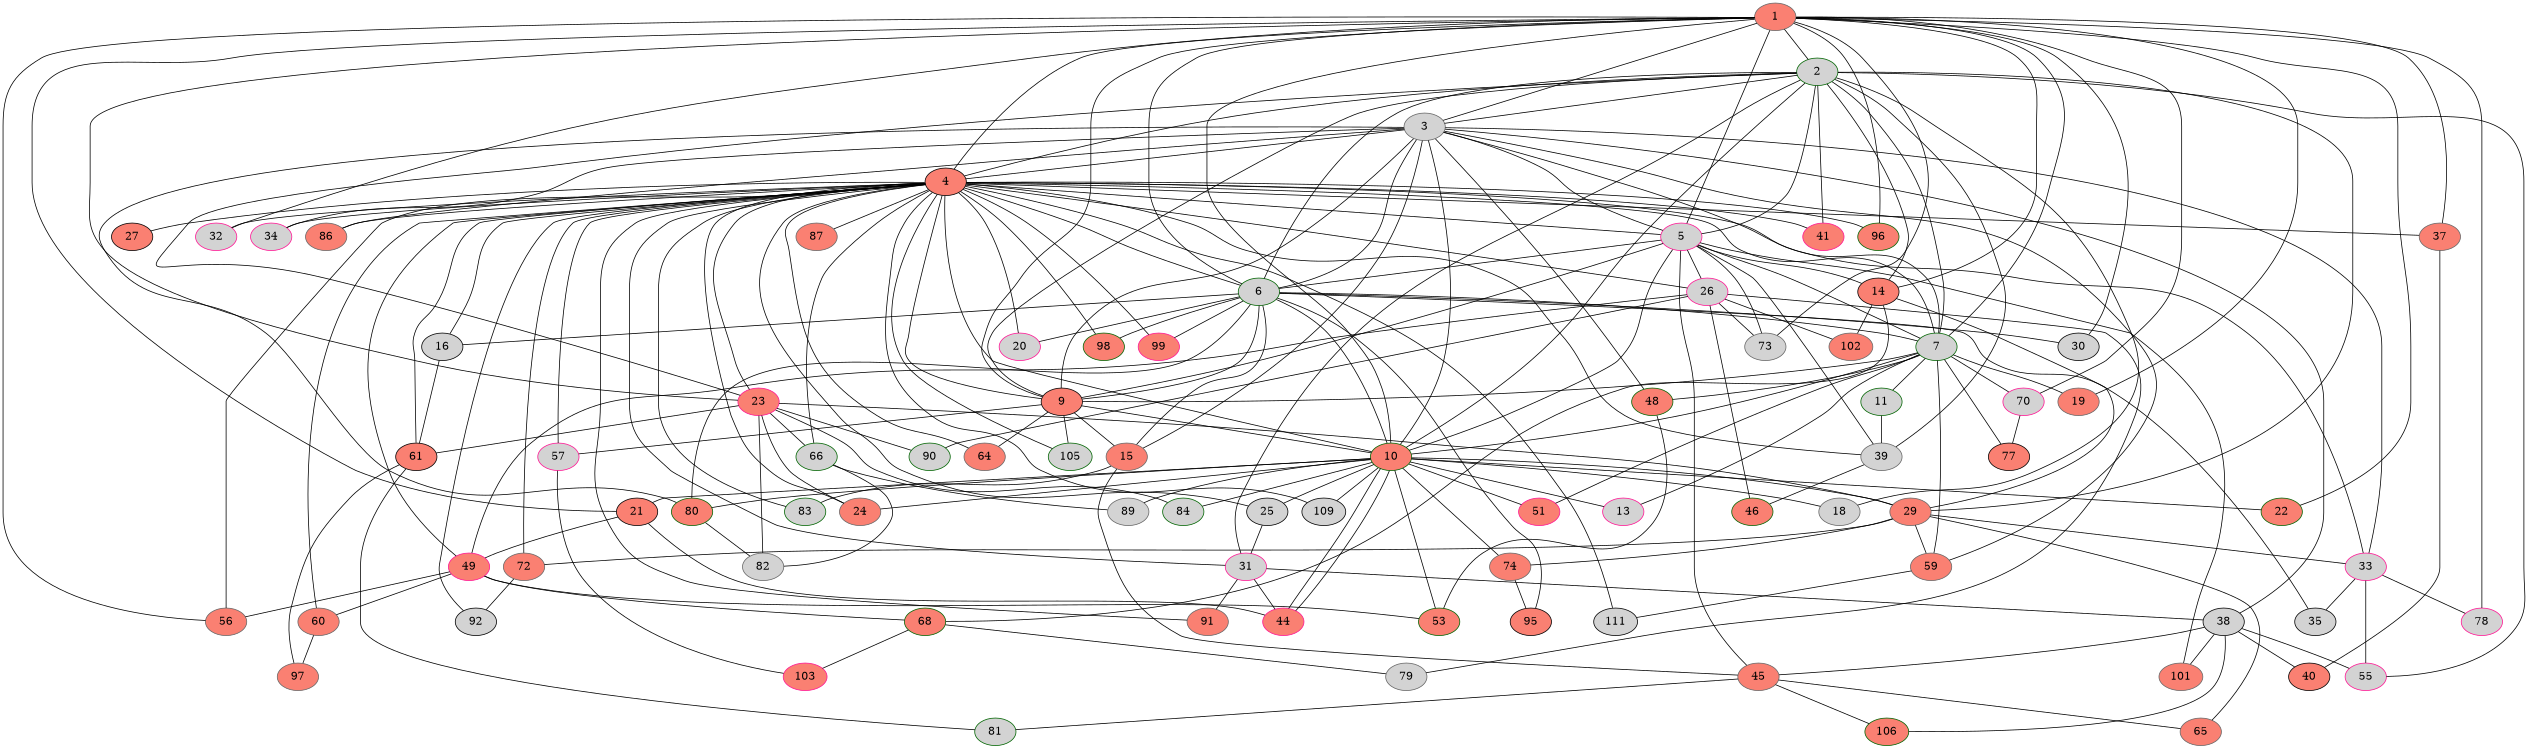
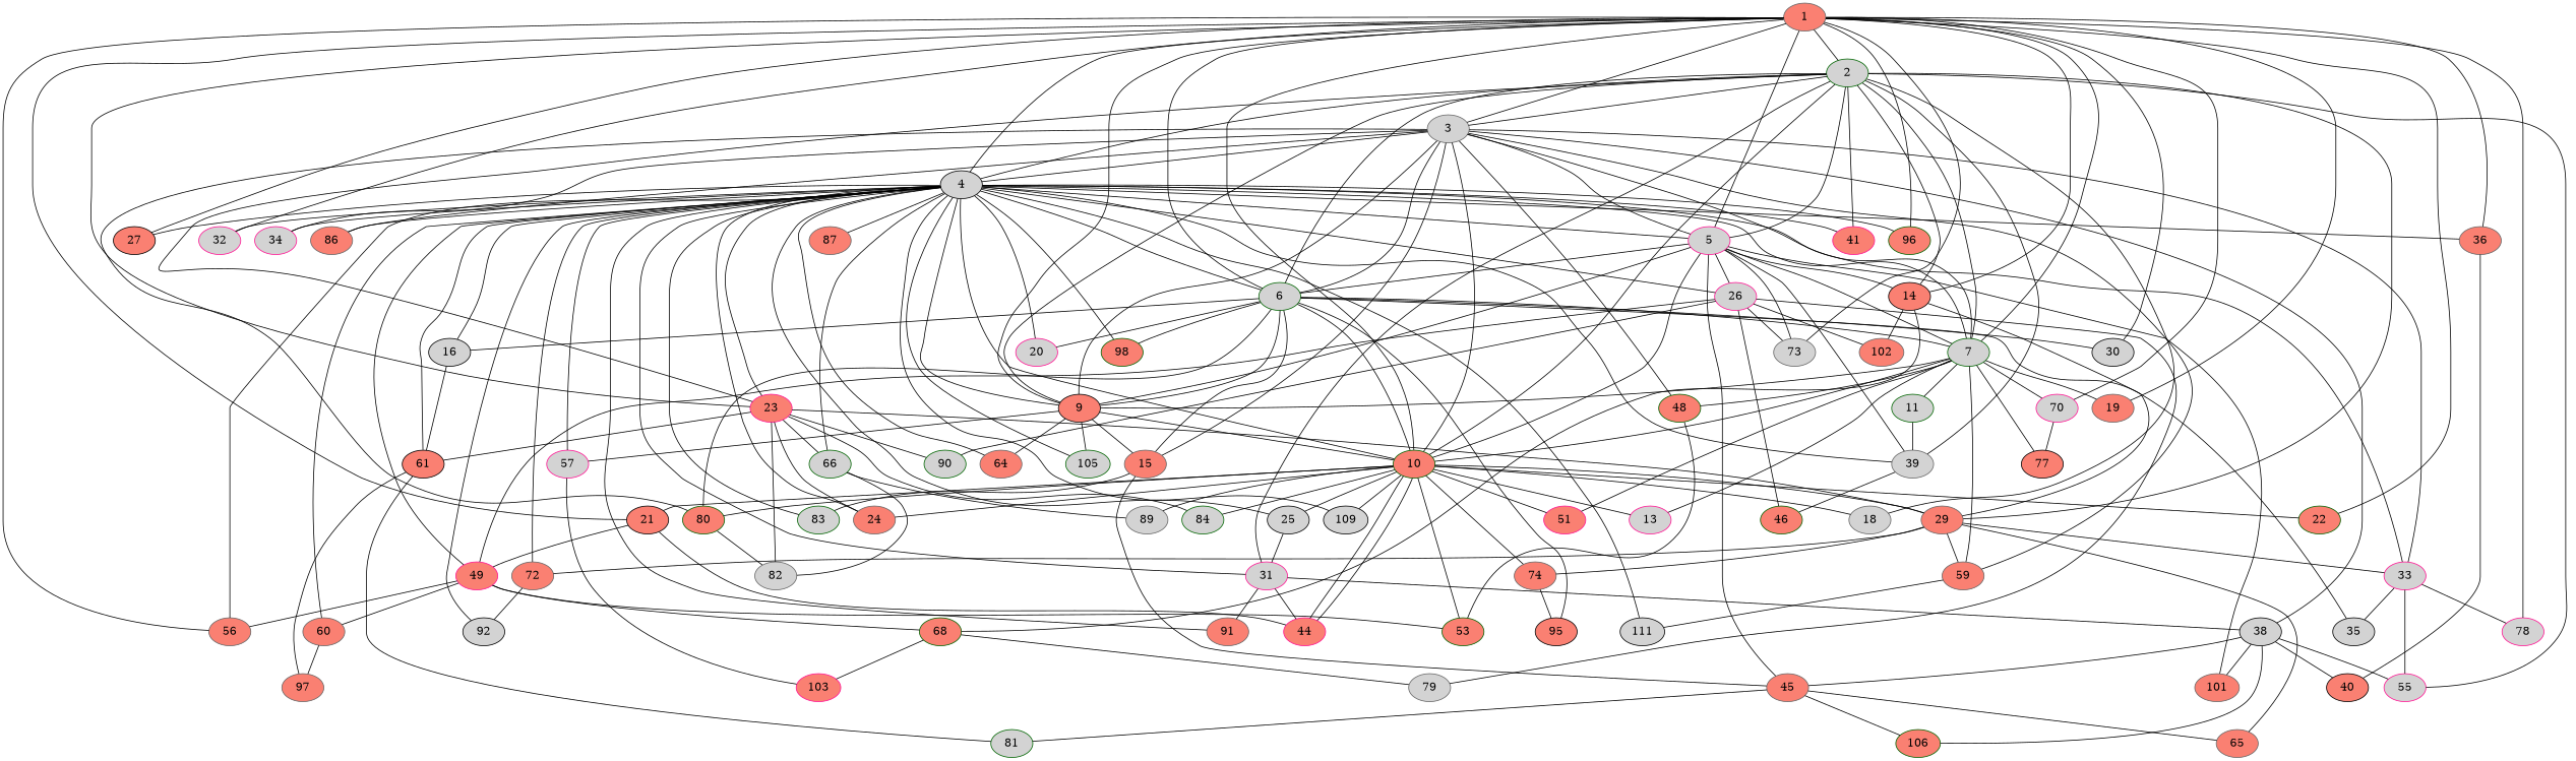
  graph {
    node [color=gray40 fillcolor=salmon style=filled]
    1 [super="+69"]
    2 [color=darkgreen fillcolor=lightgrey super="+85"]
    3 [fillcolor=lightgrey super="+107"]
-   4 [color=black super="+8"]
+   4 [color=black fillcolor=lightgrey super="+8"]
    5 [color=deeppink fillcolor=lightgrey super="+93"]
    6 [color=darkgreen fillcolor=lightgrey super="+12"]
    7 [color=darkgreen fillcolor=lightgrey super="+17"]
    9 [color=black super="+58"]
    10 [color=darkgreen super="+42"]
    14 [color=black super="+63"]
    19
    21 [color=black]
    22 [color=darkgreen]
    23 [color=deeppink super="+28"]
    27 [color=black]
    30 [color=black fillcolor=lightgrey]
    32 [color=deeppink fillcolor=lightgrey]
-   37
+   37 [label=36]
    56
    70 [color=deeppink fillcolor=lightgrey]
    73 [fillcolor=lightgrey]
    78 [color=deeppink fillcolor=lightgrey]
    96 [color=darkgreen]
    18 [fillcolor=lightgrey]
    29 [super="+47"]
    31 [color=deeppink fillcolor=lightgrey super="+62"]
    39 [fillcolor=lightgrey super="+76"]
    41 [color=deeppink]
    55 [color=deeppink fillcolor=lightgrey]
    15
    33 [color=deeppink fillcolor=lightgrey super="+54"]
    34 [color=deeppink fillcolor=lightgrey]
    38 [color=black fillcolor=lightgrey super="+67"]
    48 [color=darkgreen super="+94"]
    59 [super="+88"]
    80 [color=darkgreen super="+110"]
    86
    16 [color=black fillcolor=lightgrey]
    20 [color=deeppink fillcolor=lightgrey super="+108"]
    24 [super="+36"]
    25 [color=black fillcolor=lightgrey super="+100"]
    26 [color=deeppink fillcolor=lightgrey super="+43"]
    49 [color=deeppink super="+52"]
    57 [color=deeppink fillcolor=lightgrey]
    60
    61 [color=black super="+71"]
    64
    66 [color=darkgreen fillcolor=lightgrey super="+104"]
    72
    83 [color=darkgreen fillcolor=lightgrey]
    87
    91
    92 [color=black fillcolor=lightgrey]
    98 [color=darkgreen]
-   99 [color=deeppink]
    105 [color=darkgreen fillcolor=lightgrey]
    109 [color=black fillcolor=lightgrey]
    111 [color=black fillcolor=lightgrey]
    45 [super="+75"]
    101
    35 [color=black fillcolor=lightgrey]
    95 [color=black]
    11 [color=darkgreen fillcolor=lightgrey]
    13 [color=deeppink fillcolor=lightgrey]
    51 [color=deeppink]
    77 [color=black]
    44 [color=deeppink super="+50"]
    53 [color=darkgreen]
    74
    84 [color=darkgreen fillcolor=lightgrey]
    89 [fillcolor=lightgrey]
    68 [color=darkgreen]
    102
    82 [fillcolor=lightgrey]
    90 [color=darkgreen fillcolor=lightgrey]
    40 [color=black]
    65
    46 [color=darkgreen]
    106 [color=darkgreen]
    79 [fillcolor=lightgrey]
    103 [color=deeppink]
    97
    81 [color=darkgreen fillcolor=lightgrey]
    1 -- 2
    1 -- 3
    1 -- 4 [weight=2]
    1 -- 5
    1 -- 6
    1 -- 7
    1 -- 9
    1 -- 10
    1 -- 14
    1 -- 19
    1 -- 21
    1 -- 22
    1 -- 23
+   1 -- 27
    1 -- 30
    1 -- 32
    1 -- 37
    1 -- 56
    1 -- 70
    1 -- 73
    1 -- 78
    1 -- 96
    2 -- 3
    2 -- 4 [weight=2]
    2 -- 5
    2 -- 6
    2 -- 7
    2 -- 9
    2 -- 10
    2 -- 14
    2 -- 23
    2 -- 18
    2 -- 29
    2 -- 31
    2 -- 39
    2 -- 41
    2 -- 55
    3 -- 4 [weight=2]
    3 -- 5
    3 -- 6
    3 -- 7
    3 -- 9 [weight=2]
    3 -- 10
    3 -- 15
    3 -- 33
    3 -- 34
    3 -- 38
    3 -- 48
    3 -- 59
    3 -- 80
    3 -- 86
    4 -- 5 [weight=2]
    4 -- 6 [weight=3]
    4 -- 7 [weight=2]
    4 -- 9 [weight=2]
    4 -- 10 [weight=2]
    4 -- 23
    4 -- 27
    4 -- 32
    4 -- 37
    4 -- 56
    4 -- 96
    4 -- 31
    4 -- 39
    4 -- 41
    4 -- 33
    4 -- 34
    4 -- 86
    4 -- 16
    4 -- 20 [weight=2]
    4 -- 24
    4 -- 25
    4 -- 26 [weight=2]
    4 -- 49
    4 -- 57
    4 -- 60
    4 -- 61
    4 -- 64
    4 -- 66
    4 -- 72
    4 -- 83
    4 -- 87
    4 -- 91
    4 -- 92
    4 -- 98
-   4 -- 99
    4 -- 105
    4 -- 109
    4 -- 111
    5 -- 6
    5 -- 7
    5 -- 9
    5 -- 10
    5 -- 14
    5 -- 73
    5 -- 39
    5 -- 26
    5 -- 45
    5 -- 101
    6 -- 7
    6 -- 9
    6 -- 10
    6 -- 30
    6 -- 15
    6 -- 80
    6 -- 16
    6 -- 20
    6 -- 98
-   6 -- 99
    6 -- 35
    6 -- 95
    7 -- 9
    7 -- 10 [weight=2]
    7 -- 19
    7 -- 70
    7 -- 48
    7 -- 59
    7 -- 11 [weight=2]
    7 -- 13
    7 -- 51
    7 -- 77
    9 -- 10
    9 -- 15
    9 -- 57
    9 -- 64
    9 -- 105
    10 -- 21
    10 -- 22
    10 -- 18
    10 -- 29
    10 -- 80
    10 -- 24
    10 -- 25
    10 -- 109
    10 -- 13
    10 -- 51
    10 -- 44
    10 -- 44
    10 -- 53
    10 -- 74
    10 -- 84
    10 -- 89
    14 -- 29
    14 -- 68
    14 -- 102
    21 -- 49
    21 -- 44
    23 -- 29
    23 -- 24
    23 -- 61
    23 -- 66
    23 -- 84
    23 -- 82
    23 -- 90
    37 -- 40
    70 -- 77
    29 -- 33
    29 -- 59
    29 -- 72
    29 -- 74
    29 -- 65
    31 -- 38
    31 -- 91
    31 -- 44
    39 -- 46
    15 -- 83
    15 -- 45
    33 -- 78
    33 -- 55
    33 -- 35
    38 -- 55
    38 -- 45
    38 -- 101
    38 -- 40
    38 -- 106
    48 -- 53
    59 -- 111
    80 -- 82
    16 -- 61
    25 -- 31
    26 -- 73
    26 -- 49
    26 -- 102
    26 -- 90
    26 -- 46
    26 -- 79
    49 -- 56
    49 -- 60
    49 -- 53
    49 -- 68
    57 -- 103
    60 -- 97
    61 -- 97
    61 -- 81
    66 -- 89
    66 -- 82
    72 -- 92
    45 -- 65
    45 -- 106
    45 -- 81
    11 -- 39
    74 -- 95
    68 -- 79
    68 -- 103
  }
